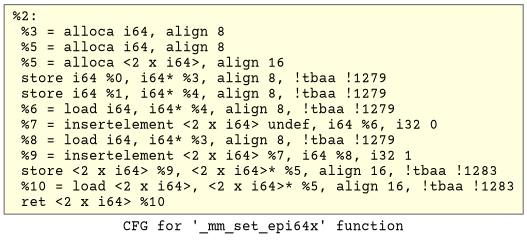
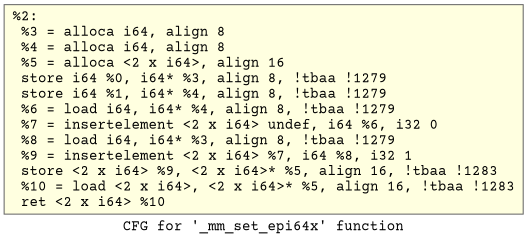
  digraph {
    label="CFG for '_mm_set_epi64x' function"
    fontname="Courier Prime"
-   n1 [color=gray40 fillcolor=lightyellow label="{%2:\l  %3 = alloca i64, align 8\l  %5 = alloca i64, align 8\l  %5 = alloca \<2 x i64\>, align 16\l  store i64 %0, i64* %3, align 8, !tbaa !1279\l  store i64 %1, i64* %4, align 8, !tbaa !1279\l  %6 = load i64, i64* %4, align 8, !tbaa !1279\l  %7 = insertelement \<2 x i64\> undef, i64 %6, i32 0\l  %8 = load i64, i64* %3, align 8, !tbaa !1279\l  %9 = insertelement \<2 x i64\> %7, i64 %8, i32 1\l  store \<2 x i64\> %9, \<2 x i64\>* %5, align 16, !tbaa !1283\l  %10 = load \<2 x i64\>, \<2 x i64\>* %5, align 16, !tbaa !1283\l  ret \<2 x i64\> %10\l}" shape=record style=filled fontname="Courier Prime"]
+   n1 [color=gray40 fillcolor=lightyellow label="{%2:\l  %3 = alloca i64, align 8\l  %4 = alloca i64, align 8\l  %5 = alloca \<2 x i64\>, align 16\l  store i64 %0, i64* %3, align 8, !tbaa !1279\l  store i64 %1, i64* %4, align 8, !tbaa !1279\l  %6 = load i64, i64* %4, align 8, !tbaa !1279\l  %7 = insertelement \<2 x i64\> undef, i64 %6, i32 0\l  %8 = load i64, i64* %3, align 8, !tbaa !1279\l  %9 = insertelement \<2 x i64\> %7, i64 %8, i32 1\l  store \<2 x i64\> %9, \<2 x i64\>* %5, align 16, !tbaa !1283\l  %10 = load \<2 x i64\>, \<2 x i64\>* %5, align 16, !tbaa !1283\l  ret \<2 x i64\> %10\l}" shape=record style=filled fontname="Courier Prime"]
  }
